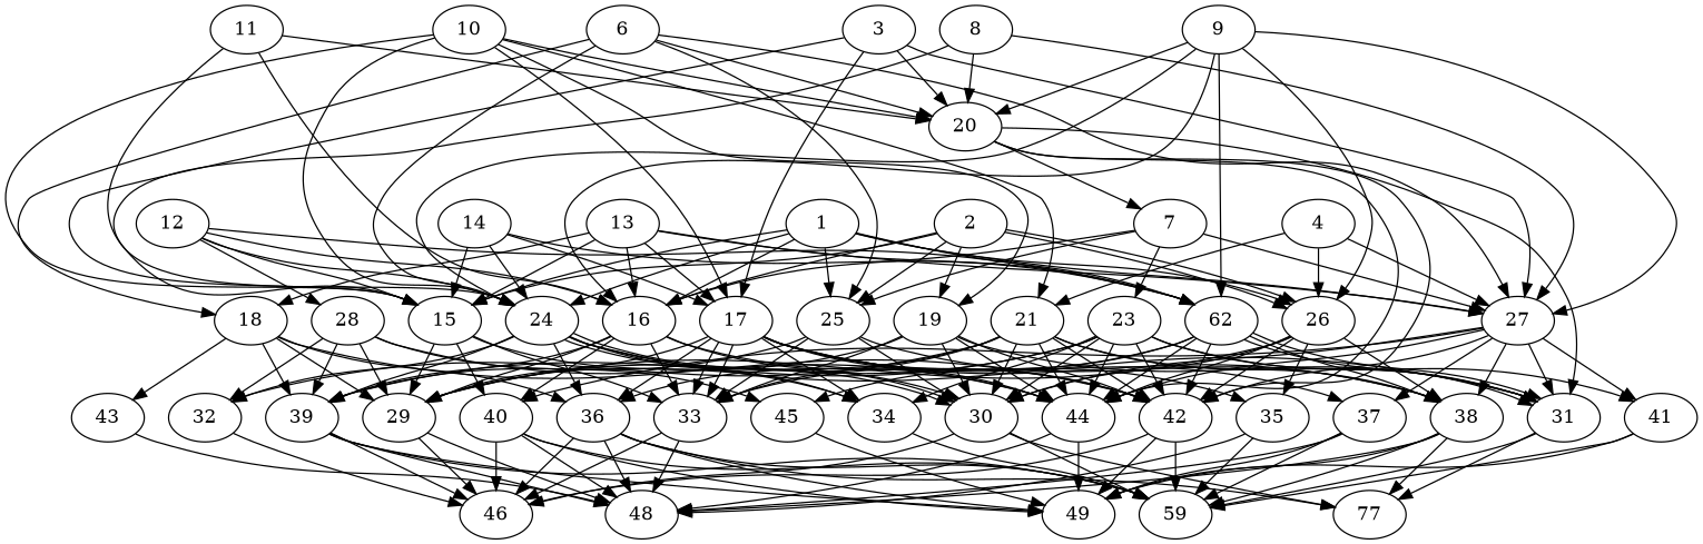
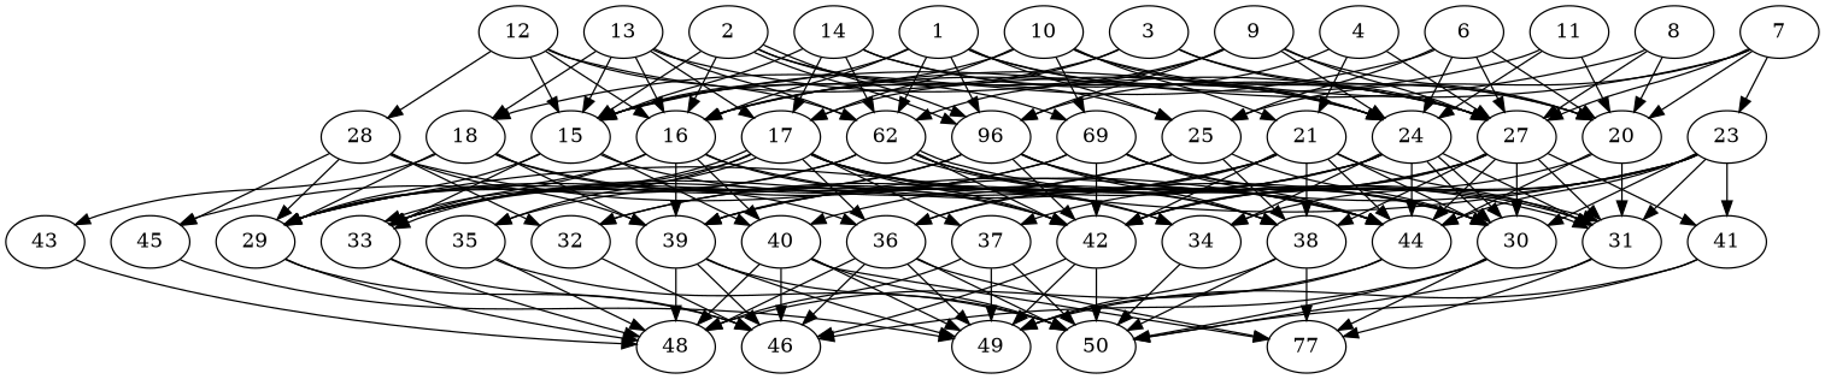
  digraph {
    node [alpha=0.11]
    1 [alpha=0.20 expect_size=38031360]
    15 [alpha=0.09 expect_size=36135936]
    16 [alpha=0.16 expect_size=33121280]
    n4 [alpha=0.10 expect_size=31644672 label=62]
    24 [alpha=0.19 expect_size=36959232]
    25 [alpha=0.17 expect_size=29540352]
-   26 [alpha=0.14 expect_size=50810880]
+   26 [alpha=0.14 expect_size=50810880 label=96]
    27 [alpha=0.06 expect_size=40766464]
    29 [alpha=0.19 expect_size=37610496]
    33 [alpha=0.13 expect_size=9207808]
    34 [alpha=0.12 expect_size=17601536]
    40 [alpha=0.01 expect_size=36901888]
    30 [alpha=0.10 expect_size=16390144]
    39 [alpha=0.07 expect_size=39525376]
    42 [alpha=0.02 expect_size=27760640]
    38 [alpha=0.17 expect_size=6647808]
    44 [alpha=0.12 expect_size=31234048]
    31 [alpha=0.06 expect_size=35003392]
    45 [alpha=0.05 expect_size=11317248]
    36 [alpha=0.07 expect_size=8811520]
    32 [alpha=0.09 expect_size=31867904]
    35 [alpha=0.03 expect_size=15291392]
    37 [expect_size=40739840]
    41 [alpha=0.16 expect_size=12708864]
    46 [alpha=0.16 expect_size=19105792]
    48 [alpha=0.19 expect_size=12920832]
-   50 [alpha=0.04 expect_size=21909504 label=59]
+   50 [alpha=0.04 expect_size=21909504]
    n28 [alpha=0.03 expect_size=35293184 label=77]
    49 [alpha=0.09 expect_size=6250496]
    2 [alpha=0.17 expect_size=7467008]
-   19 [expect_size=11870208]
+   19 [expect_size=11870208 label=69]
    3 [alpha=0.12 expect_size=8634368]
    17 [alpha=0.15 expect_size=5470208]
    20 [alpha=0.08 expect_size=16894976]
    4 [alpha=0.19 expect_size=10671104]
    21 [alpha=0.19 expect_size=6588416]
    6 [alpha=0.08 expect_size=47819776]
    18 [alpha=0.04 expect_size=12317696]
    43 [expect_size=47962112]
    7 [alpha=0.03 expect_size=42373120]
    23 [alpha=0.04 expect_size=10531840]
    8 [alpha=0.20 expect_size=43858944]
    9 [alpha=0.02 expect_size=44331008]
    10 [alpha=0.16 expect_size=19173376]
    11 [expect_size=18872320]
    12 [expect_size=18330624]
    28 [alpha=0.14 expect_size=28829696]
    13 [expect_size=10351616]
    14 [alpha=0.17 expect_size=38982656]
    1 -> 15
    1 -> 16
    1 -> n4
    1 -> 24
    1 -> 25
    1 -> 26
    1 -> 27
    15 -> 29
    15 -> 33
    15 -> 34
    15 -> 40
    16 -> 29
    16 -> 33
    16 -> 40
    16 -> 30
    16 -> 39
    16 -> 42
    n4 -> 33
    n4 -> 42
    n4 -> 38
    n4 -> 44
    n4 -> 31
    n4 -> 31
    n4 -> 45
    24 -> 34
    24 -> 30
    24 -> 30
    24 -> 39
    24 -> 44
    24 -> 31
    24 -> 36
    24 -> 32
    25 -> 33
    25 -> 30
    25 -> 39
    25 -> 38
    26 -> 29
    26 -> 30
    26 -> 42
    26 -> 38
    26 -> 44
    26 -> 35
    27 -> 40
    27 -> 30
    27 -> 42
    27 -> 38
    27 -> 44
    27 -> 31
    27 -> 37
    27 -> 41
    29 -> 46
    29 -> 48
    33 -> 46
    33 -> 48
    34 -> 50
    40 -> 46
    40 -> 48
    40 -> 50
+   40 -> n28
    40 -> 49
    30 -> 46
    30 -> 50
    30 -> n28
    39 -> 46
    39 -> 48
    39 -> 50
    39 -> 49
    42 -> 46
    42 -> 50
    42 -> 49
-   38 -> 48
    38 -> 50
    38 -> n28
    38 -> 49
    44 -> 48
    44 -> 49
    31 -> 50
    31 -> n28
    45 -> 49
    36 -> 46
    36 -> 48
    36 -> 50
    36 -> n28
    36 -> 49
    32 -> 46
    35 -> 48
    35 -> 50
    37 -> 48
    37 -> 50
    37 -> 49
    41 -> 50
    41 -> 49
    2 -> 15
    2 -> 16
    2 -> 25
    2 -> 26
    2 -> 26
    2 -> 19
    19 -> 29
    19 -> 33
    19 -> 30
    19 -> 42
    19 -> 44
    19 -> 31
    3 -> 15
    3 -> 27
    3 -> 17
    3 -> 20
    17 -> 29
    17 -> 33
    17 -> 33
    17 -> 34
    17 -> 42
    17 -> 38
    17 -> 44
    17 -> 36
    17 -> 35
    17 -> 37
    20 -> 42
    20 -> 44
    20 -> 31
    4 -> 26
    4 -> 27
    4 -> 21
    21 -> 33
    21 -> 30
    21 -> 42
    21 -> 38
    21 -> 44
    21 -> 31
    21 -> 36
    21 -> 32
    6 -> 24
    6 -> 25
    6 -> 27
    6 -> 20
    6 -> 18
    18 -> 29
    18 -> 39
    18 -> 42
    18 -> 36
    18 -> 43
    43 -> 48
    7 -> 16
    7 -> 25
    7 -> 27
-   20 -> 7
+   7 -> 20
    7 -> 23
    23 -> 29
    23 -> 34
    23 -> 30
    23 -> 39
    23 -> 42
    23 -> 44
    23 -> 31
    23 -> 41
    8 -> 15
    8 -> 27
    8 -> 20
    9 -> 16
    9 -> n4
    9 -> 24
    9 -> 26
    9 -> 27
    9 -> 20
    10 -> 15
    10 -> 24
    10 -> 19
    10 -> 17
    10 -> 20
    10 -> 21
    11 -> 16
    11 -> 24
    11 -> 20
    12 -> 15
    12 -> 16
    12 -> n4
    12 -> 24
    12 -> 28
    28 -> 29
    28 -> 39
    28 -> 44
    28 -> 45
    28 -> 32
    13 -> 15
    13 -> 16
    13 -> n4
    13 -> 27
    13 -> 17
    13 -> 18
    14 -> 15
    14 -> n4
    14 -> 24
+   14 -> 27
    14 -> 17
  }
